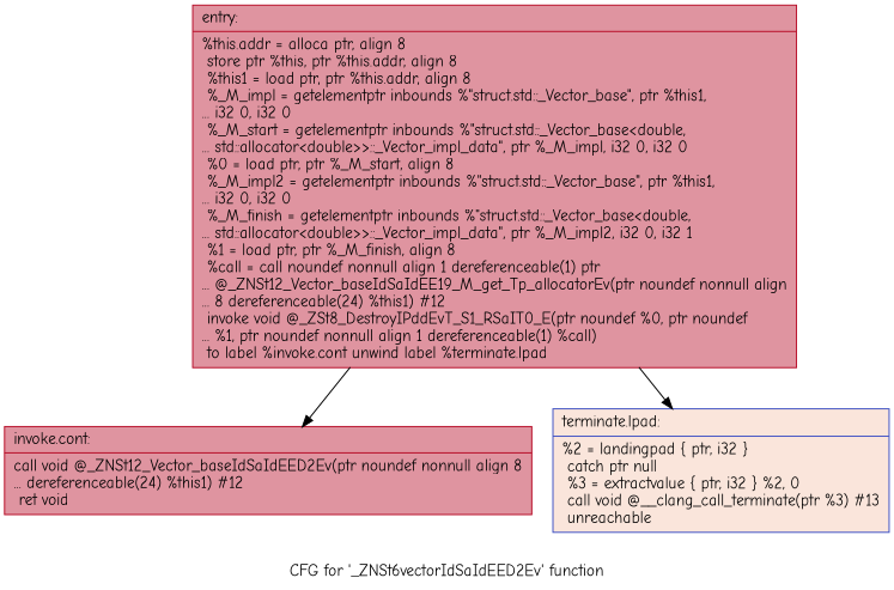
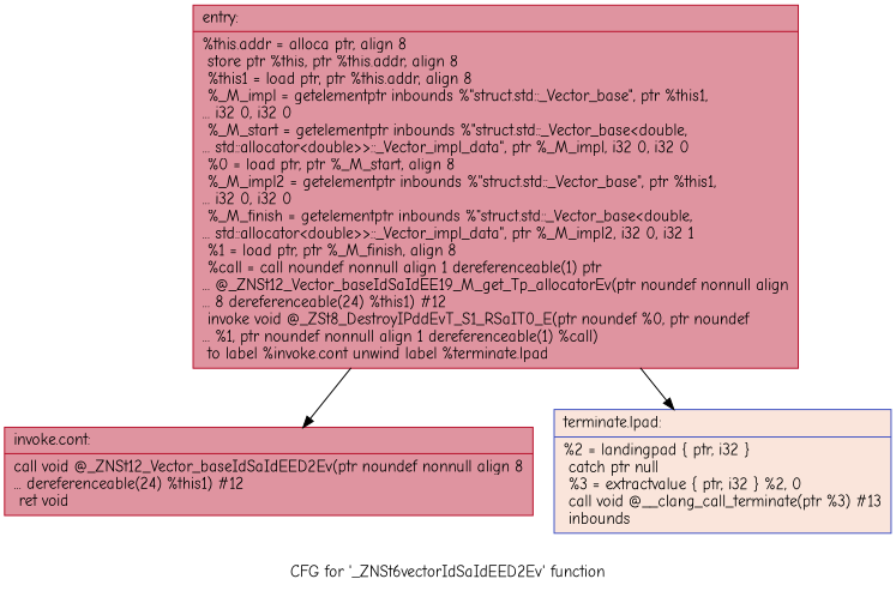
  digraph {
    label="CFG for '_ZNSt6vectorIdSaIdEED2Ev' function"
    fontname="Comic Neue"
    node [color="#b70d28ff" fillcolor="#b70d2870" fontname="Comic Neue" shape=record style=filled]
    edge [fontname="Comic Neue"]
    n1 [label="{entry:\l|  %this.addr = alloca ptr, align 8\l  store ptr %this, ptr %this.addr, align 8\l  %this1 = load ptr, ptr %this.addr, align 8\l  %_M_impl = getelementptr inbounds %\"struct.std::_Vector_base\", ptr %this1,\l... i32 0, i32 0\l  %_M_start = getelementptr inbounds %\"struct.std::_Vector_base\<double,\l... std::allocator\<double\>\>::_Vector_impl_data\", ptr %_M_impl, i32 0, i32 0\l  %0 = load ptr, ptr %_M_start, align 8\l  %_M_impl2 = getelementptr inbounds %\"struct.std::_Vector_base\", ptr %this1,\l... i32 0, i32 0\l  %_M_finish = getelementptr inbounds %\"struct.std::_Vector_base\<double,\l... std::allocator\<double\>\>::_Vector_impl_data\", ptr %_M_impl2, i32 0, i32 1\l  %1 = load ptr, ptr %_M_finish, align 8\l  %call = call noundef nonnull align 1 dereferenceable(1) ptr\l... @_ZNSt12_Vector_baseIdSaIdEE19_M_get_Tp_allocatorEv(ptr noundef nonnull align\l... 8 dereferenceable(24) %this1) #12\l  invoke void @_ZSt8_DestroyIPddEvT_S1_RSaIT0_E(ptr noundef %0, ptr noundef\l... %1, ptr noundef nonnull align 1 dereferenceable(1) %call)\l          to label %invoke.cont unwind label %terminate.lpad\l}"]
    n2 [label="{invoke.cont:\l|  call void @_ZNSt12_Vector_baseIdSaIdEED2Ev(ptr noundef nonnull align 8\l... dereferenceable(24) %this1) #12\l  ret void\l}"]
-   n3 [color="#3d50c3ff" fillcolor="#f4c5ad70" label="{terminate.lpad:\l|  %2 = landingpad \{ ptr, i32 \}\l          catch ptr null\l  %3 = extractvalue \{ ptr, i32 \} %2, 0\l  call void @__clang_call_terminate(ptr %3) #13\l  unreachable\l}"]
+   n3 [color="#3d50c3ff" fillcolor="#f4c5ad70" label="{terminate.lpad:\l|  %2 = landingpad \{ ptr, i32 \}\l          catch ptr null\l  %3 = extractvalue \{ ptr, i32 \} %2, 0\l  call void @__clang_call_terminate(ptr %3) #13\l  inbounds\l}"]
    n1 -> n2
    n1 -> n3
  }
